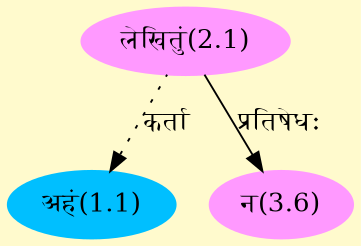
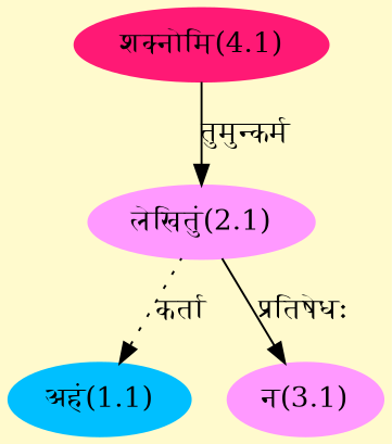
  digraph {
    bgcolor=lemonchiffon1
    compound=true
    rankdir=BT
    node [color="#FF99FF" style=filled]
    edge [dir=back]
    n1 [color="#00BFFF" label="अहं(1.1)"]
    n2 [label="लेखितुं(2.1)"]
-   n4 [label="न(3.6)"]
+   n3 [color="#FF1975" label="शक्नोमि(4.1)"]
+   n4 [label="न(3.1)"]
    n1 -> n2 [label="कर्ता" style=dotted]
+   n2 -> n3 [label="तुमुन्कर्म"]
    n4 -> n2 [label="प्रतिषेधः"]
  }
